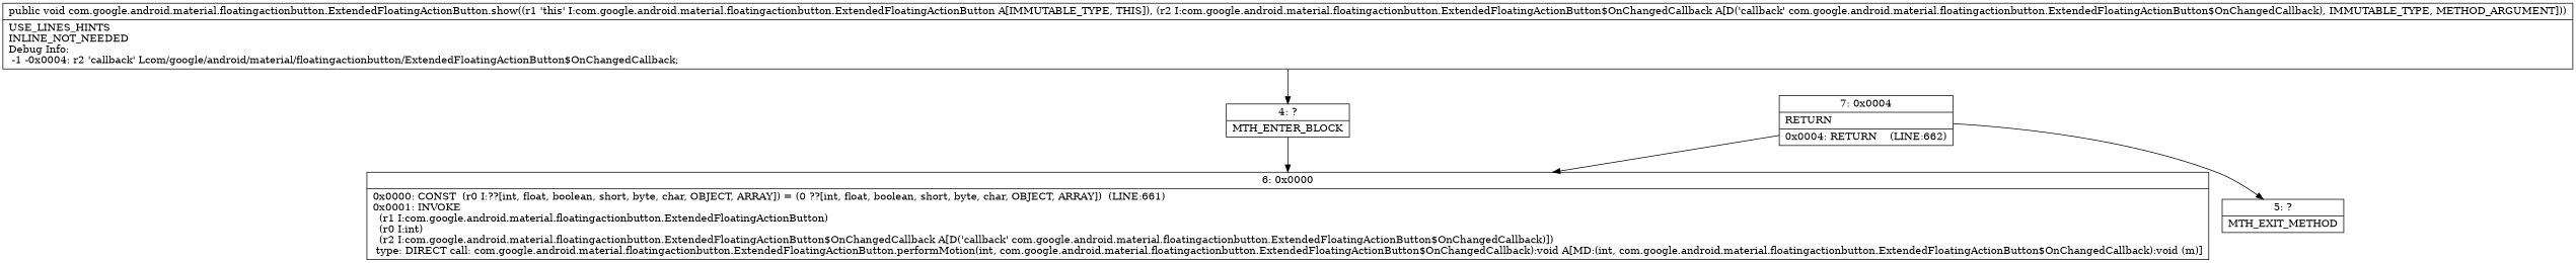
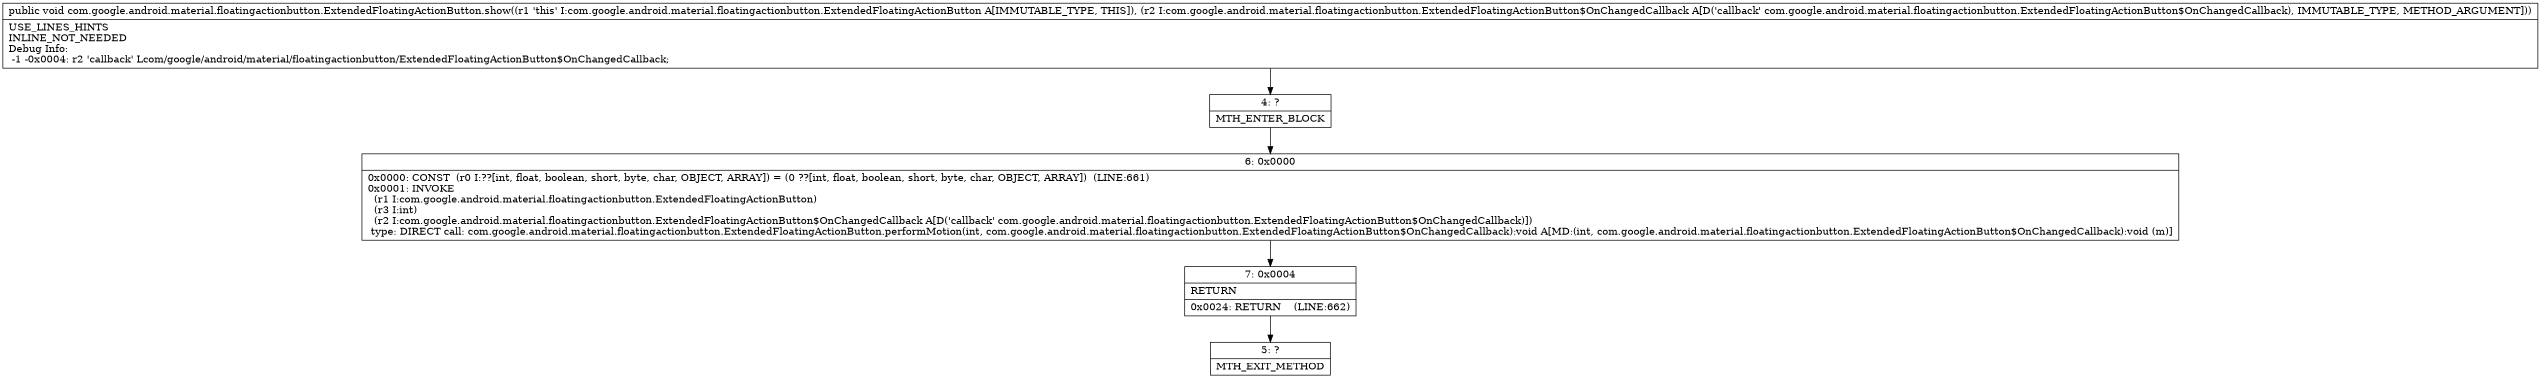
  digraph {
    node [shape=record]
    n1 [label="{4\:\ ?|MTH_ENTER_BLOCK\l}"]
-   n2 [label="{6\:\ 0x0000|0x0000: CONST  (r0 I:??[int, float, boolean, short, byte, char, OBJECT, ARRAY]) = (0 ??[int, float, boolean, short, byte, char, OBJECT, ARRAY])  (LINE:661)\l0x0001: INVOKE  \l  (r1 I:com.google.android.material.floatingactionbutton.ExtendedFloatingActionButton)\l  (r0 I:int)\l  (r2 I:com.google.android.material.floatingactionbutton.ExtendedFloatingActionButton$OnChangedCallback A[D('callback' com.google.android.material.floatingactionbutton.ExtendedFloatingActionButton$OnChangedCallback)])\l type: DIRECT call: com.google.android.material.floatingactionbutton.ExtendedFloatingActionButton.performMotion(int, com.google.android.material.floatingactionbutton.ExtendedFloatingActionButton$OnChangedCallback):void A[MD:(int, com.google.android.material.floatingactionbutton.ExtendedFloatingActionButton$OnChangedCallback):void (m)]\l}"]
-   n3 [label="{7\:\ 0x0004|RETURN\l|0x0004: RETURN    (LINE:662)\l}"]
+   n2 [label="{6\:\ 0x0000|0x0000: CONST  (r0 I:??[int, float, boolean, short, byte, char, OBJECT, ARRAY]) = (0 ??[int, float, boolean, short, byte, char, OBJECT, ARRAY])  (LINE:661)\l0x0001: INVOKE  \l  (r1 I:com.google.android.material.floatingactionbutton.ExtendedFloatingActionButton)\l  (r3 I:int)\l  (r2 I:com.google.android.material.floatingactionbutton.ExtendedFloatingActionButton$OnChangedCallback A[D('callback' com.google.android.material.floatingactionbutton.ExtendedFloatingActionButton$OnChangedCallback)])\l type: DIRECT call: com.google.android.material.floatingactionbutton.ExtendedFloatingActionButton.performMotion(int, com.google.android.material.floatingactionbutton.ExtendedFloatingActionButton$OnChangedCallback):void A[MD:(int, com.google.android.material.floatingactionbutton.ExtendedFloatingActionButton$OnChangedCallback):void (m)]\l}"]
+   n3 [label="{7\:\ 0x0004|RETURN\l|0x0024: RETURN    (LINE:662)\l}"]
    n4 [label="{5\:\ ?|MTH_EXIT_METHOD\l}"]
    n5 [label="{public void com.google.android.material.floatingactionbutton.ExtendedFloatingActionButton.show((r1 'this' I:com.google.android.material.floatingactionbutton.ExtendedFloatingActionButton A[IMMUTABLE_TYPE, THIS]), (r2 I:com.google.android.material.floatingactionbutton.ExtendedFloatingActionButton$OnChangedCallback A[D('callback' com.google.android.material.floatingactionbutton.ExtendedFloatingActionButton$OnChangedCallback), IMMUTABLE_TYPE, METHOD_ARGUMENT]))  | USE_LINES_HINTS\lINLINE_NOT_NEEDED\lDebug Info:\l  \-1 \-0x0004: r2 'callback' Lcom\/google\/android\/material\/floatingactionbutton\/ExtendedFloatingActionButton$OnChangedCallback;\l}"]
    n1 -> n2
-   n3 -> n2
+   n2 -> n3
    n3 -> n4
    n5 -> n1
  }
